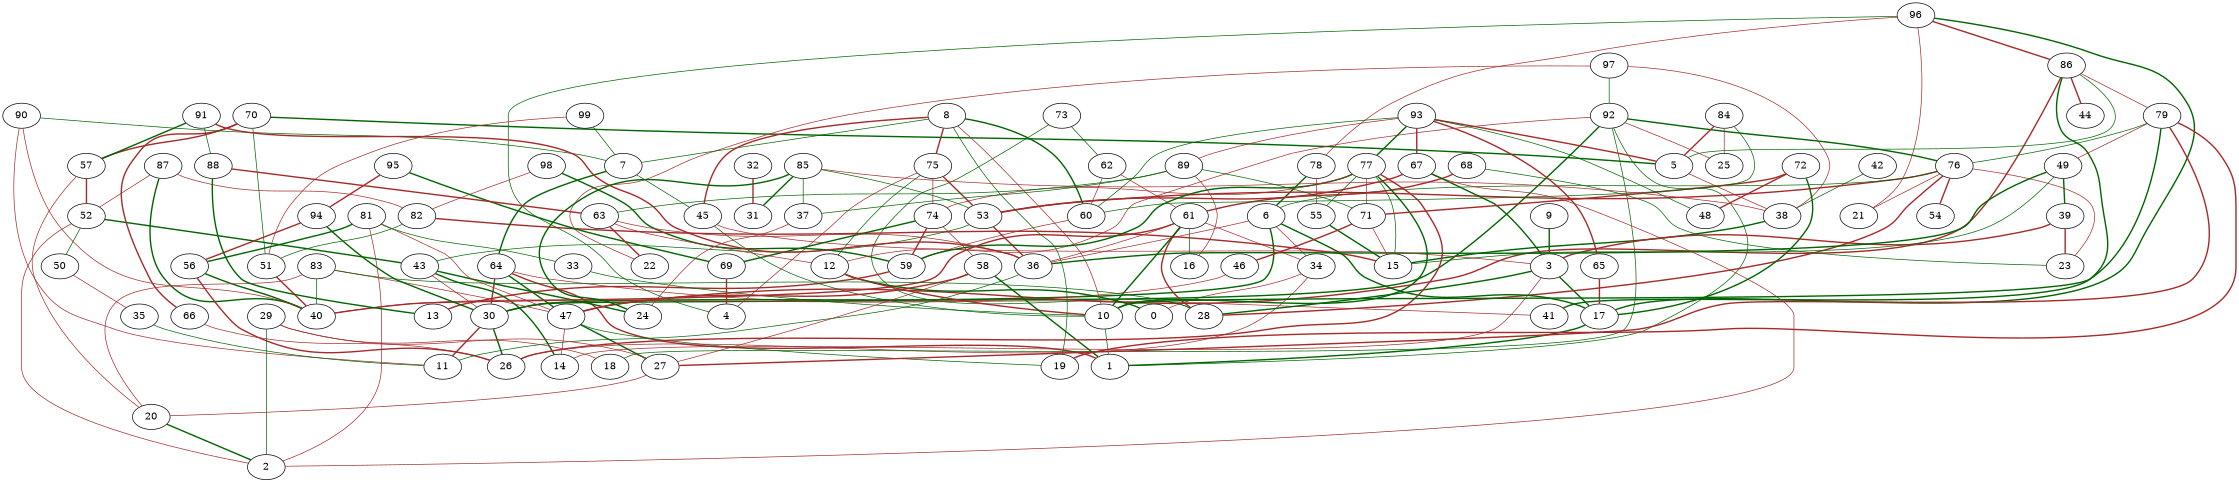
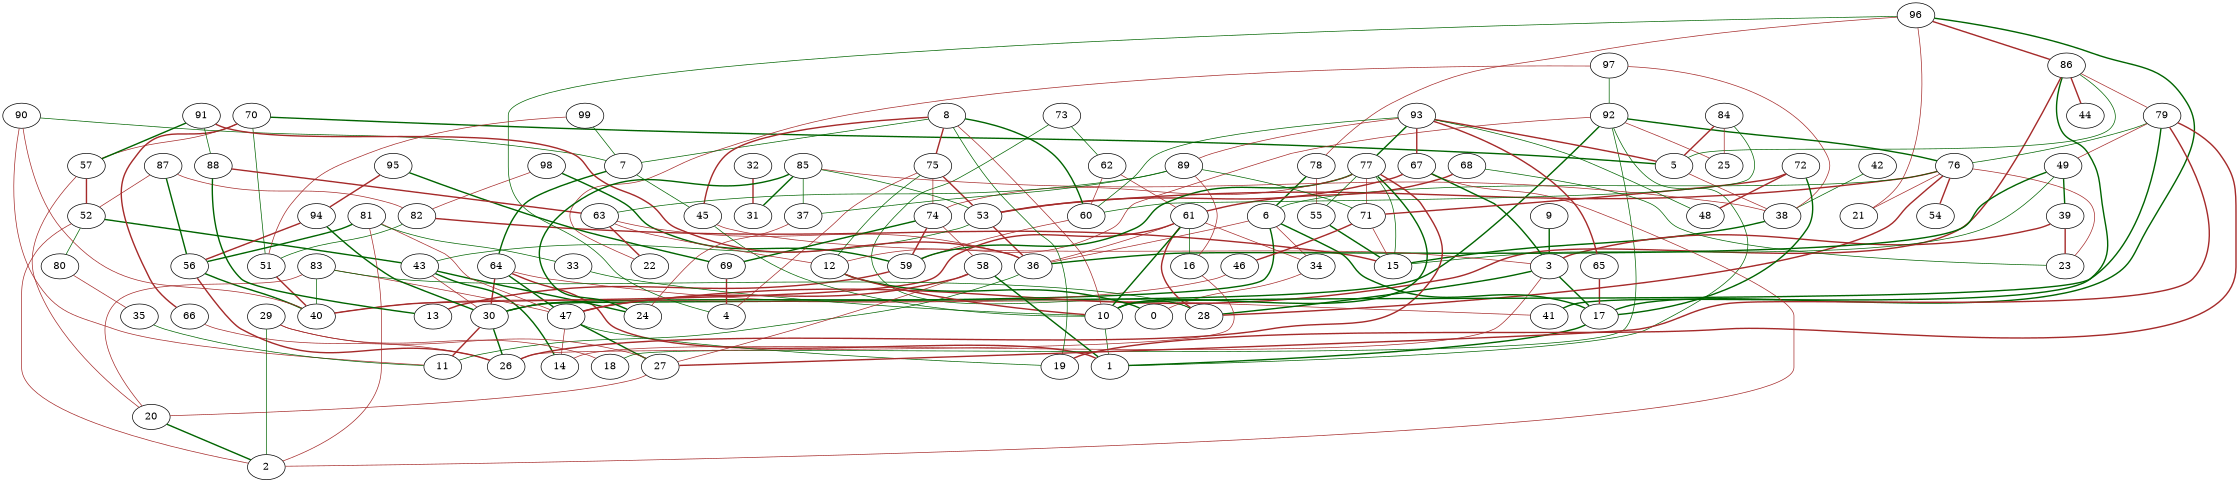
  digraph {
    edge [color=brown dir=none style=solid]
    64
    41
    47
    1
    30
    73
    28
    62
    98
    59
    82
    13
    34
    0
    26
    87
    52
    56
    15
    51
    2
    43
-   50
+   50 [label=80]
    70
    5
    66
    57
    38
    27
    20
    42
    9
    3
    17
    14
    97
    22
    92
    32
    31
    96
    4
    21
    78
    86
    24
    19
    76
    54
    23
    53
    6
    36
    39
    90
    40
    11
    7
    49
    37
    46
    33
    10
    45
    61
    16
    55
    60
    71
    18
    12
    25
    75
    74
    69
    58
    83
    68
    67
    35
    77
    99
    29
    8
    65
    72
    48
    94
    79
    81
    95
    91
    88
    63
    84
    44
    85
    89
    93
    subgraph sub_1 {
      64
      41
      47
      1
      30
      73
      28
      62
      98
      59
      82
      13
      34
      0
      26
      87
      52
      56
      15
      51
      2
      43
      50
      70
      5
      66
      57
      38
      27
      20
      42
      9
      3
      17
      14
      97
      22
      92
      32
      31
      96
      4
      21
      78
      86
      24
      19
      76
      54
      23
      53
      6
      36
      39
      90
      40
      11
      7
      49
      37
      46
      33
      10
      45
      61
      16
      55
      60
      71
      18
      12
      25
      75
      74
      69
      58
      83
      68
      67
      35
      77
      99
      29
      8
      65
      72
      48
      94
      79
      81
      95
      91
      88
      63
      84
      44
      85
      89
      93
    }
    64 -> 41
    64 -> 47 [color=darkgreen style=bold]
    64 -> 1 [style=bold]
    64 -> 30 [style=bold]
    47 -> 27 [color=darkgreen style=bold]
    47 -> 14
    47 -> 19 [color=darkgreen]
    30 -> 26 [color=darkgreen style=bold]
    30 -> 11 [style=bold]
    73 -> 28 [color=darkgreen]
    73 -> 62 [color=darkgreen]
    62 -> 61
    62 -> 60
    98 -> 59 [color=darkgreen style=bold]
    98 -> 82
    59 -> 13 [style=bold]
    82 -> 15 [style=bold]
    82 -> 51 [color=darkgreen]
    34 -> 0
-   34 -> 26
+   16 -> 26
    87 -> 82
    87 -> 52
-   87 -> 40 [color=darkgreen style=bold]
+   87 -> 56 [color=darkgreen style=bold]
    52 -> 2
    52 -> 43 [color=darkgreen style=bold]
    52 -> 50 [color=darkgreen]
    56 -> 26 [style=bold]
    56 -> 40 [color=darkgreen style=bold]
    51 -> 40 [style=bold]
    43 -> 30
    43 -> 14 [color=darkgreen style=bold]
    43 -> 24 [color=darkgreen style=bold]
    50 -> 35
    70 -> 51 [color=darkgreen]
    70 -> 5 [color=darkgreen style=bold]
    70 -> 66 [style=bold]
-   70 -> 57 [style=bold]
+   70 -> 57
    5 -> 38
    66 -> 26
    57 -> 52 [style=bold]
    57 -> 20
    38 -> 15 [color=darkgreen style=bold]
    27 -> 20
    20 -> 2 [color=darkgreen style=bold]
    42 -> 38 [color=darkgreen]
    9 -> 3 [color=darkgreen style=bold]
    3 -> 28 [color=darkgreen style=bold]
    3 -> 17 [color=darkgreen style=bold]
    3 -> 14
    17 -> 1 [color=darkgreen style=bold]
    97 -> 38
    97 -> 22
    97 -> 92 [color=darkgreen]
    92 -> 1 [color=darkgreen]
    92 -> 30 [color=darkgreen style=bold]
    92 -> 76 [color=darkgreen style=bold]
    92 -> 18 [color=darkgreen]
    92 -> 12
    92 -> 25
    32 -> 31 [style=bold]
    96 -> 17 [color=darkgreen style=bold]
    96 -> 4 [color=darkgreen]
    96 -> 21
    96 -> 78
    96 -> 86 [style=bold]
    78 -> 6 [color=darkgreen style=bold]
    78 -> 55
    86 -> 41 [color=darkgreen style=bold]
    86 -> 47 [style=bold]
    86 -> 5 [color=darkgreen]
    86 -> 79
    86 -> 44 [style=bold]
    76 -> 28 [style=bold]
    76 -> 21
    76 -> 54 [style=bold]
    76 -> 23
    76 -> 53 [style=bold]
    76 -> 6 [color=darkgreen]
    53 -> 43 [color=darkgreen]
    53 -> 36 [style=bold]
    6 -> 30 [color=darkgreen style=bold]
    6 -> 34
    6 -> 17 [color=darkgreen style=bold]
    6 -> 36
    36 -> 11 [color=darkgreen]
    39 -> 3 [style=bold]
    39 -> 23 [style=bold]
    90 -> 40
    90 -> 11
    90 -> 7 [color=darkgreen]
    7 -> 64 [color=darkgreen style=bold]
    7 -> 45 [color=darkgreen]
    49 -> 15 [color=darkgreen]
    49 -> 36 [color=darkgreen style=bold]
    49 -> 39 [color=darkgreen style=bold]
    37 -> 24
    46 -> 40
    33 -> 10 [color=darkgreen]
    10 -> 1 [color=darkgreen]
    45 -> 3
    45 -> 10 [color=darkgreen]
    61 -> 28 [style=bold]
    61 -> 34
    61 -> 36
    61 -> 40 [style=bold]
    61 -> 10 [color=darkgreen style=bold]
    61 -> 16 [color=darkgreen]
    55 -> 15 [color=darkgreen style=bold]
    60 -> 59
    71 -> 15
    71 -> 46 [style=bold]
    12 -> 0 [color=darkgreen style=bold]
    12 -> 10 [style=bold]
    75 -> 4
    75 -> 53 [style=bold]
    75 -> 12 [color=darkgreen]
    75 -> 74
    74 -> 59 [style=bold]
    74 -> 69 [color=darkgreen style=bold]
    74 -> 58
    69 -> 4 [style=bold]
    58 -> 47 [style=bold]
    58 -> 1 [color=darkgreen style=bold]
    58 -> 27
    83 -> 47
    83 -> 28 [color=darkgreen]
    83 -> 20
    83 -> 40 [color=darkgreen]
    68 -> 23 [color=darkgreen]
    68 -> 61 [style=bold]
    67 -> 2
    67 -> 3 [color=darkgreen style=bold]
    67 -> 53 [style=bold]
    35 -> 11 [color=darkgreen]
    77 -> 59 [color=darkgreen style=bold]
    77 -> 26 [style=bold]
    77 -> 15 [color=darkgreen]
    77 -> 10 [color=darkgreen style=bold]
    77 -> 55 [color=darkgreen]
    77 -> 71
    77 -> 74
    99 -> 51
    99 -> 7 [color=darkgreen]
    29 -> 2 [color=darkgreen]
    29 -> 27
    29 -> 18
    8 -> 19 [color=darkgreen]
    8 -> 7 [color=darkgreen]
    8 -> 10
    8 -> 45 [style=bold]
    8 -> 60 [color=darkgreen style=bold]
    8 -> 75 [style=bold]
    65 -> 17 [style=bold]
    72 -> 17 [color=darkgreen style=bold]
    72 -> 71 [style=bold]
    72 -> 48 [style=bold]
    94 -> 30 [color=darkgreen style=bold]
    94 -> 56 [style=bold]
    79 -> 27 [style=bold]
    79 -> 19 [style=bold]
    79 -> 76 [color=darkgreen]
    79 -> 49
    79 -> 10 [color=darkgreen style=bold]
    81 -> 47
    81 -> 56 [color=darkgreen style=bold]
    81 -> 2
    81 -> 33 [color=darkgreen]
    95 -> 69 [color=darkgreen style=bold]
    95 -> 94 [style=bold]
    91 -> 57 [color=darkgreen style=bold]
    91 -> 36 [style=bold]
    91 -> 88 [color=darkgreen]
    88 -> 13 [color=darkgreen style=bold]
    88 -> 63 [style=bold]
    63 -> 22 [style=bold]
    63 -> 36
    63 -> 12
    84 -> 5 [style=bold]
    84 -> 60 [color=darkgreen]
    84 -> 25
    85 -> 38
    85 -> 31 [color=darkgreen style=bold]
    85 -> 24 [color=darkgreen style=bold]
    85 -> 53 [color=darkgreen]
    85 -> 37 [color=darkgreen]
    89 -> 37 [color=darkgreen]
    89 -> 16
    89 -> 71 [color=darkgreen]
    89 -> 63 [color=darkgreen]
    93 -> 5 [style=bold]
    93 -> 60 [color=darkgreen]
    93 -> 67 [style=bold]
    93 -> 77 [color=darkgreen style=bold]
    93 -> 65 [style=bold]
    93 -> 48 [color=darkgreen]
    93 -> 89
  }
